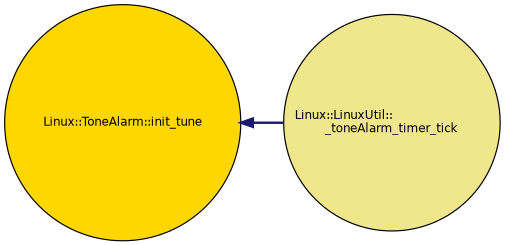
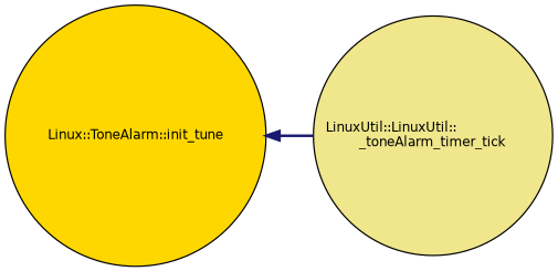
  digraph {
    rankdir=LR
    node [color=black fontname=Helvetica fontsize=10 shape=circle style=filled]
    n1 [fillcolor=gold fontcolor=black height=0.2 label="Linux::ToneAlarm::init_tune" width=0.4]
-   n2 [fillcolor=khaki height=0.2 label="Linux::LinuxUtil::\l_toneAlarm_timer_tick" width=0.4]
+   n2 [fillcolor=khaki height=0.2 label="LinuxUtil::LinuxUtil::\l_toneAlarm_timer_tick" width=0.4]
    n1 -> n2 [color=midnightblue dir=back fontname=Helvetica fontsize=10 labelfontname=Helvetica labelfontsize=10 style=bold]
  }
